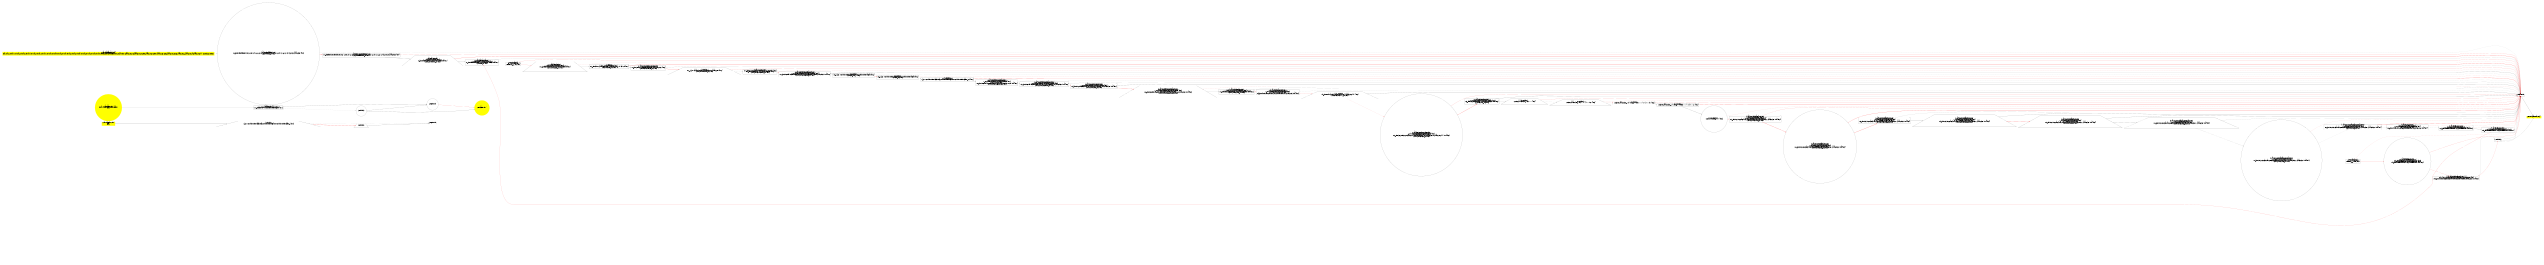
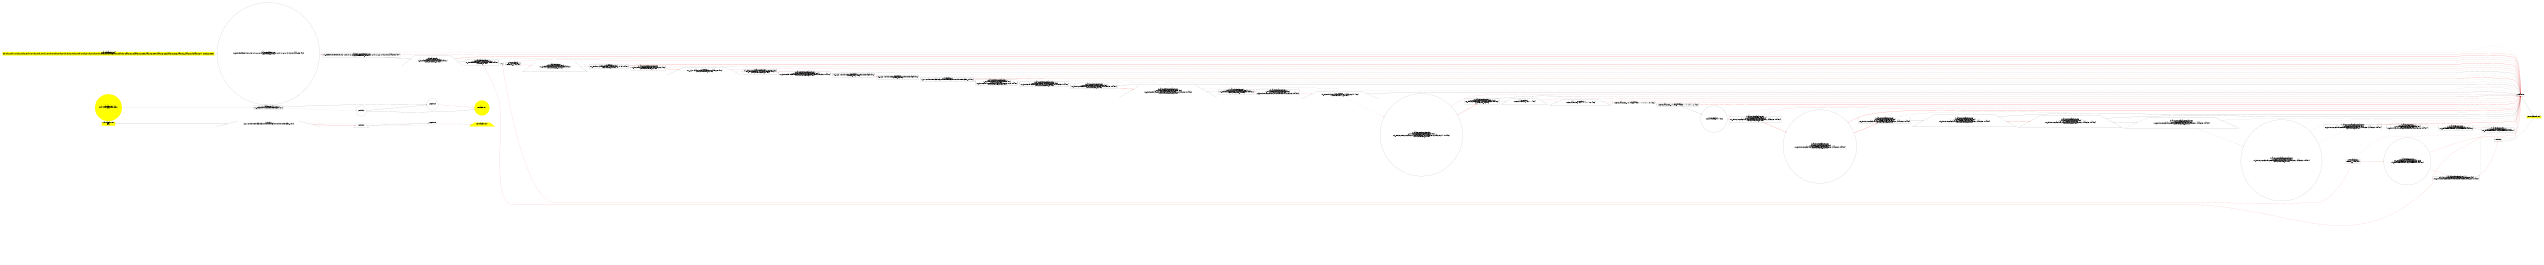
  digraph {
    rankdir=LR
    node [shape=folder]
    edge [color=gray40 style=bold]
    n1 [color=yellow label="1: Start void TagEarse.<clinit>()\nExit: \nLocals:  \n  " style=filled]
    n2 [label="4:  method_body \n   *&#GB<>$com.dulishuo.indexedu.TagEarse.flag:com.dulishuo.indexedu.TagEarse(root com.dulishuo.indexedu.TagEarse)=1 [line 15]\n " shape=trapezium]
    n3 [label="3:  exceptions sink \n  " shape=note]
    n4 [label="5:  method_body \n  " shape=trapezium]
+   n5 [color=yellow label="2: Exit void TagEarse.<clinit>() \n  " shape=trapezium style=filled]
    n6 [color=yellow label="1: Start TagEarse.<init>()\nFormals:  this:com.dulishuo.indexedu.TagEarse*\nLocals:  \n  " shape=circle style=filled]
    n7 [label="4:  Call Object.<init>() \n   n$0=*&this:com.dulishuo.indexedu.TagEarse* [line 13]\n  n$1=_fun_Object.<init>()(n$0:com.dulishuo.indexedu.TagEarse*) [line 13]\n " shape=note]
    n8 [label="3:  exceptions sink \n  " shape=circle]
    n9 [label="5:  method_body \n  " shape=circle]
    n10 [color=yellow label="2: Exit TagEarse.<init>() \n  " shape=circle style=filled]
    n11 [color=yellow label="1: Start void TagEarse.main(String[])\nFormals:  args:java.lang.String*[_*_](*)\nLocals:  $irvar18:void $irvar17:void $irvar16:void $irvar15:void $irvar14:void $irvar13:void $irvar12:void $irvar11:void $irvar10:void $irvar9:void $irvar8:void $irvar7:void $irvar6:void $irvar5:void $irvar4:void $irvar3:void $irvar2:void $irvar1:void $irvar0:void $bcvar3:void bw:java.io.BufferedWriter* post:java.util.List* xx:java.lang.String* reg_a:java.lang.String* reg_footer2:java.lang.String* reg_footer1:java.lang.String* reg_img2:java.lang.String* reg_img1:java.lang.String* yy:java.lang.String* atm:java.lang.String*[_*_](*) json:net.sf.json.JSONObject* \n  " shape=note style=filled]
    n12 [label="4:  Call List FileUtil.FileToList(String) \n   n$0=_fun_List FileUtil.FileToList(String)(\"C:/Users/\\\\229\\\\188\\\\186\\\\232\\\\131\\\\156/Desktop/dataCrawler/\\\\231\\\\180\\\\162\\\\229\\\\173\\\\166\\\\231\\\\189\\\\145/post.json\":java.lang.Object*) [line 18]\n  *&post:java.util.List*=n$0 [line 18]\n " shape=circle]
    n13 [label="3:  exceptions sink \n  " shape=note]
    n14 [label="5:  Call BufferedWriter FileUtil.FileWriter(String) \n   n$1=_fun_BufferedWriter FileUtil.FileWriter(String)(\"C:/Users/\\\\229\\\\188\\\\186\\\\232\\\\131\\\\156/Desktop/dataCrawler/\\\\231\\\\180\\\\162\\\\229\\\\173\\\\166\\\\231\\\\189\\\\145/postT1.json\":java.lang.Object*) [line 19]\n  *&bw:java.io.BufferedWriter*=n$1 [line 19]\n "]
    n15 [color=yellow label="2: Exit void TagEarse.main(String[]) \n  " style=filled]
    n16 [label="6:  Call Iterator List.iterator() \n   n$2=*&post:java.util.List* [line 21]\n  _=*n$2:java.util.List*(root java.util.List) [line 21]\n  n$4=_fun_Iterator List.iterator()(n$2:java.util.List*) interface virtual [line 21]\n  *&$bcvar3:java.util.Iterator*=n$4 [line 21]\n " shape=trapezium]
    n17 [label="7:  Call boolean Iterator.hasNext() \n   n$5=*&$bcvar3:java.util.Iterator* [line 21]\n  _=*n$5:java.util.Iterator*(root java.util.Iterator) [line 21]\n  n$7=_fun_boolean Iterator.hasNext()(n$5:java.util.Iterator*) interface virtual [line 21]\n  *&$irvar0:_Bool=n$7 [line 21]\n " shape=note]
+   n18 [label="10: + \n  " shape=note]
    n19 [label="8: Prune (true branch, if) \n   n$8=*&$irvar0:_Bool [line 21]\n  PRUNE(!(n$8 == 0), true); [line 21]\n "]
    n20 [label="9: Prune (false branch, if) \n   n$8=*&$irvar0:_Bool [line 21]\n  PRUNE((n$8 == 0), false); [line 21]\n "]
    n21 [label="11:  Call Object Iterator.next() \n   n$9=*&$bcvar3:java.util.Iterator* [line 21]\n  _=*n$9:java.util.Iterator*(root java.util.Iterator) [line 21]\n  n$11=_fun_Object Iterator.next()(n$9:java.util.Iterator*) interface virtual [line 21]\n  *&$irvar1:java.lang.Object*=n$11 [line 21]\n " shape=trapezium]
    n22 [label="45:  Call void BufferedWriter.close() \n   n$93=*&bw:java.io.BufferedWriter* [line 50]\n  n$96=_fun___set_mem_attribute(n$93:java.io.BufferedWriter*) [line 50]\n  _=*n$93:java.io.BufferedWriter*(root java.io.BufferedWriter) [line 50]\n  n$95=_fun_void BufferedWriter.close()(n$93:java.io.BufferedWriter*) virtual [line 50]\n " shape=circle]
    n23 [label="12:  method_body \n   n$12=*&$irvar1:java.lang.Object* [line 21]\n  n$13=_fun___cast(n$12:java.lang.Object*,sizeof(t=java.lang.String;sub_t=( sub )(cast)):void) [line 21]\n  *&xx:java.lang.String*=n$13 [line 21]\n " shape=note]
    n24 [label="13:  Call JSONObject JSONObject.fromObject(Object) \n   n$14=*&xx:java.lang.String* [line 25]\n  n$15=_fun_JSONObject JSONObject.fromObject(Object)(n$14:java.lang.String*) [line 25]\n  *&json:net.sf.json.JSONObject*=n$15 [line 25]\n " shape=note]
    n25 [label="46:  Call void PrintStream.println(String) \n   n$97=*&#GB<>$java.lang.System.out:java.io.PrintStream*(root java.lang.System) [line 51]\n  _=*n$97:java.io.PrintStream*(root java.io.PrintStream) [line 51]\n  n$99=_fun_void PrintStream.println(String)(n$97:java.io.PrintStream*,\"____end____\":java.lang.Object*) virtual [line 51]\n "]
    n26 [label="47:  method_body \n  " shape=note]
    n27 [label="14:  method_body \n   n$16=*&#GB<>$java.lang.System.out:java.io.PrintStream*(root java.lang.System) [line 26]\n  *&$irvar2:java.io.PrintStream*=n$16 [line 26]\n " shape=trapezium]
    n28 [label="15:  Call StringBuilder.<init>() \n   n$17=_fun___new(sizeof(t=java.lang.StringBuilder):java.lang.StringBuilder*) [line 26]\n  n$18=_fun_StringBuilder.<init>()(n$17:java.lang.StringBuilder*) [line 26]\n  *&$irvar3:java.lang.StringBuilder*=n$17 [line 26]\n " shape=note]
    n29 [label="16:  Call StringBuilder StringBuilder.append(String) \n   n$19=*&$irvar3:java.lang.StringBuilder* [line 26]\n  _=*n$19:java.lang.StringBuilder*(root java.lang.StringBuilder) [line 26]\n  n$21=_fun_StringBuilder StringBuilder.append(String)(n$19:java.lang.StringBuilder*,\"process___\":java.lang.Object*) virtual [line 26]\n  *&$irvar4:java.lang.StringBuilder*=n$21 [line 26]\n " shape=note]
    n30 [label="17:  method_body \n   n$22=*&#GB<>$com.dulishuo.indexedu.TagEarse.flag:int(root com.dulishuo.indexedu.TagEarse) [line 26]\n  *&$irvar6:int=(n$22 + 1) [line 26]\n " shape=note]
    n31 [label="18:  method_body \n   n$23=*&#GB<>$com.dulishuo.indexedu.TagEarse.flag:int(root com.dulishuo.indexedu.TagEarse) [line 26]\n  *&$irvar5:int=n$23 [line 26]\n "]
    n32 [label="19:  method_body \n   n$24=*&$irvar6:int [line 26]\n  *&#GB<>$com.dulishuo.indexedu.TagEarse.flag:com.dulishuo.indexedu.TagEarse(root com.dulishuo.indexedu.TagEarse)=n$24 [line 26]\n "]
    n33 [label="20:  Call StringBuilder StringBuilder.append(int) \n   n$25=*&$irvar4:java.lang.StringBuilder* [line 26]\n  _=*n$25:java.lang.StringBuilder*(root java.lang.StringBuilder) [line 26]\n  n$27=*&$irvar5:int [line 26]\n  n$28=_fun_StringBuilder StringBuilder.append(int)(n$25:java.lang.StringBuilder*,n$27:int) virtual [line 26]\n  *&$irvar7:java.lang.StringBuilder*=n$28 [line 26]\n "]
    n34 [label="21:  Call StringBuilder StringBuilder.append(String) \n   n$29=*&$irvar7:java.lang.StringBuilder* [line 26]\n  _=*n$29:java.lang.StringBuilder*(root java.lang.StringBuilder) [line 26]\n  n$31=_fun_StringBuilder StringBuilder.append(String)(n$29:java.lang.StringBuilder*,\"___\":java.lang.Object*) virtual [line 26]\n  *&$irvar8:java.lang.StringBuilder*=n$31 [line 26]\n "]
    n35 [label="22:  Call String JSONObject.getString(String) \n   n$32=*&json:net.sf.json.JSONObject* [line 26]\n  _=*n$32:net.sf.json.JSONObject*(root net.sf.json.JSONObject) [line 26]\n  n$34=_fun_String JSONObject.getString(String)(n$32:net.sf.json.JSONObject*,\"title\":java.lang.Object*) virtual [line 26]\n  *&$irvar9:java.lang.String*=n$34 [line 26]\n "]
    n36 [label="23:  Call StringBuilder StringBuilder.append(String) \n   n$35=*&$irvar8:java.lang.StringBuilder* [line 26]\n  _=*n$35:java.lang.StringBuilder*(root java.lang.StringBuilder) [line 26]\n  n$37=*&$irvar9:java.lang.String* [line 26]\n  n$38=_fun_StringBuilder StringBuilder.append(String)(n$35:java.lang.StringBuilder*,n$37:java.lang.String*) virtual [line 26]\n  *&$irvar10:java.lang.StringBuilder*=n$38 [line 26]\n " shape=trapezium]
    n37 [label="24:  Call String StringBuilder.toString() \n   n$39=*&$irvar10:java.lang.StringBuilder* [line 26]\n  _=*n$39:java.lang.StringBuilder*(root java.lang.StringBuilder) [line 26]\n  n$41=_fun_String StringBuilder.toString()(n$39:java.lang.StringBuilder*) virtual [line 26]\n  *&$irvar11:java.lang.String*=n$41 [line 26]\n " shape=note]
    n38 [label="25:  Call void PrintStream.println(String) \n   n$42=*&$irvar2:java.io.PrintStream* [line 26]\n  _=*n$42:java.io.PrintStream*(root java.io.PrintStream) [line 26]\n  n$44=*&$irvar11:java.lang.String* [line 26]\n  n$45=_fun_void PrintStream.println(String)(n$42:java.io.PrintStream*,n$44:java.lang.String*) virtual [line 26]\n " shape=note]
    n39 [label="26:  method_body \n   n$46=_fun___new_array(sizeof(t=java.lang.String*[_*_];len=[0]):java.lang.String*[_*_](*)) [line 30]\n  *&atm:java.lang.String*[_*_](*)=n$46 [line 30]\n " shape=trapezium]
    n40 [label="27:  Call Object JSONObject.put(Object,Object) \n   n$47=*&json:net.sf.json.JSONObject* [line 31]\n  _=*n$47:net.sf.json.JSONObject*(root net.sf.json.JSONObject) [line 31]\n  n$49=*&atm:java.lang.String*[_*_](*) [line 31]\n  n$50=_fun_Object JSONObject.put(Object,Object)(n$47:net.sf.json.JSONObject*,\"atm\":java.lang.Object*,n$49:java.lang.String*[_*_](*)) virtual [line 31]\n  *&$irvar12:java.lang.Object*=n$50 [line 31]\n " shape=circle]
    n41 [label="28:  Call String JSONObject.toString() \n   n$51=*&json:net.sf.json.JSONObject* [line 33]\n  _=*n$51:net.sf.json.JSONObject*(root net.sf.json.JSONObject) [line 33]\n  n$53=_fun_String JSONObject.toString()(n$51:net.sf.json.JSONObject*) virtual [line 33]\n  *&yy:java.lang.String*=n$53 [line 33]\n " shape=note]
    n42 [label="29:  method_body \n   *&reg_img1:java.lang.Object*=\"<img.*?\\\\\\\\\\\\\\\\/>\" [line 34]\n " shape=trapezium]
    n43 [label="30:  method_body \n   *&reg_img2:java.lang.Object*=\"<img.*?>[\\\\\\\\s][\\\\\\\\S]*?<\\\\\\\\\\\\\\\\/img>\" [line 35]\n " shape=trapezium]
    n44 [label="31:  method_body \n   *&reg_footer1:java.lang.Object*=\"<div[\\\\\\\\s]class=\\\\\\\\\\\\\\\\\\\\\\\"editor\\\\\\\\\\\\\\\\\\\\\\\">[\\\\\\\\s\\\\\\\\S]*?<\\\\\\\\\\\\\\\\/div>\" [line 36]\n "]
    n45 [label="32:  method_body \n   *&reg_footer2:java.lang.Object*=\"<p[\\\\\\\\s]class=\\\\\\\\\\\\\\\\\\\\\\\"article_bj\\\\\\\\\\\\\\\\\\\\\\\">[\\\\\\\\s\\\\\\\\S]*?<\\\\\\\\\\\\\\\\/p>\" [line 37]\n " shape=note]
    n46 [label="33:  method_body \n   *&reg_a:java.lang.Object*=\"<a.*?>\" [line 38]\n " shape=circle]
    n47 [label="34:  Call String String.replaceAll(String,String) \n   n$54=*&yy:java.lang.String* [line 39]\n  _=*n$54:java.lang.String*(root java.lang.String) [line 39]\n  n$56=*&reg_img1:java.lang.Object* [line 39]\n  n$57=_fun_String String.replaceAll(String,String)(n$54:java.lang.String*,n$56:java.lang.Object*,\"\":java.lang.Object*) virtual [line 39]\n  *&$irvar13:java.lang.String*=n$57 [line 39]\n "]
    n48 [label="35:  Call String String.replaceAll(String,String) \n   n$58=*&$irvar13:java.lang.String* [line 39]\n  _=*n$58:java.lang.String*(root java.lang.String) [line 39]\n  n$60=*&reg_img2:java.lang.Object* [line 39]\n  n$61=_fun_String String.replaceAll(String,String)(n$58:java.lang.String*,n$60:java.lang.Object*,\"\":java.lang.Object*) virtual [line 39]\n  *&$irvar14:java.lang.String*=n$61 [line 39]\n " shape=circle]
    n49 [label="36:  Call String String.replaceAll(String,String) \n   n$62=*&$irvar14:java.lang.String* [line 39]\n  _=*n$62:java.lang.String*(root java.lang.String) [line 39]\n  n$64=*&reg_footer1:java.lang.Object* [line 39]\n  n$65=_fun_String String.replaceAll(String,String)(n$62:java.lang.String*,n$64:java.lang.Object*,\"\":java.lang.Object*) virtual [line 39]\n  *&$irvar15:java.lang.String*=n$65 [line 39]\n "]
    n50 [label="37:  Call String String.replaceAll(String,String) \n   n$66=*&$irvar15:java.lang.String* [line 39]\n  _=*n$66:java.lang.String*(root java.lang.String) [line 39]\n  n$68=*&reg_footer2:java.lang.Object* [line 39]\n  n$69=_fun_String String.replaceAll(String,String)(n$66:java.lang.String*,n$68:java.lang.Object*,\"\":java.lang.Object*) virtual [line 39]\n  *&$irvar16:java.lang.String*=n$69 [line 39]\n " shape=trapezium]
    n51 [label="38:  Call String String.replaceAll(String,String) \n   n$70=*&$irvar16:java.lang.String* [line 39]\n  _=*n$70:java.lang.String*(root java.lang.String) [line 39]\n  n$72=*&reg_a:java.lang.Object* [line 39]\n  n$73=_fun_String String.replaceAll(String,String)(n$70:java.lang.String*,n$72:java.lang.Object*,\"\":java.lang.Object*) virtual [line 39]\n  *&yy:java.lang.String*=n$73 [line 39]\n " shape=trapezium]
    n52 [label="39:  Call String String.replace(CharSequence,CharSequence) \n   n$74=*&yy:java.lang.String* [line 42]\n  _=*n$74:java.lang.String*(root java.lang.String) [line 42]\n  n$76=_fun_String String.replace(CharSequence,CharSequence)(n$74:java.lang.String*,\"\\\\\\\\/\":java.lang.Object*,\"/\":java.lang.Object*) virtual [line 42]\n  *&$irvar17:java.lang.String*=n$76 [line 42]\n " shape=trapezium]
    n53 [label="40:  Call String String.replace(CharSequence,CharSequence) \n   n$77=*&$irvar17:java.lang.String* [line 42]\n  _=*n$77:java.lang.String*(root java.lang.String) [line 42]\n  n$79=_fun_String String.replace(CharSequence,CharSequence)(n$77:java.lang.String*,\"\\\\\\\\n\":java.lang.Object*,\"\":java.lang.Object*) virtual [line 42]\n  *&$irvar18:java.lang.String*=n$79 [line 42]\n " shape=circle]
    n54 [label="41:  Call String String.replace(CharSequence,CharSequence) \n   n$80=*&$irvar18:java.lang.String* [line 42]\n  _=*n$80:java.lang.String*(root java.lang.String) [line 42]\n  n$82=_fun_String String.replace(CharSequence,CharSequence)(n$80:java.lang.String*,\"</a>\":java.lang.Object*,\"\":java.lang.Object*) virtual [line 42]\n  *&yy:java.lang.String*=n$82 [line 42]\n "]
    n55 [label="42:  Call void Writer.write(String) \n   n$83=*&bw:java.io.BufferedWriter* [line 44]\n  _=*n$83:java.io.BufferedWriter*(root java.io.BufferedWriter) [line 44]\n  n$85=*&yy:java.lang.String* [line 44]\n  n$86=_fun_void Writer.write(String)(n$83:java.io.BufferedWriter*,n$85:java.lang.String*) virtual [line 44]\n "]
    n56 [label="43:  Call void BufferedWriter.newLine() \n   n$87=*&bw:java.io.BufferedWriter* [line 46]\n  _=*n$87:java.io.BufferedWriter*(root java.io.BufferedWriter) [line 46]\n  n$89=_fun_void BufferedWriter.newLine()(n$87:java.io.BufferedWriter*) virtual [line 46]\n "]
    n57 [label="44:  Call void BufferedWriter.flush() \n   n$90=*&bw:java.io.BufferedWriter* [line 47]\n  _=*n$90:java.io.BufferedWriter*(root java.io.BufferedWriter) [line 47]\n  n$92=_fun_void BufferedWriter.flush()(n$90:java.io.BufferedWriter*) virtual [line 47]\n "]
    n1 -> n2
    n2 -> n3 [style=dashed]
    n2 -> n4 [color=red]
+   n3 -> n5 [style=dashed]
    n4 -> n3
+   n4 -> n5 [color=red style=dashed]
    n6 -> n7 [style=solid]
    n7 -> n8
    n7 -> n9 [style=dashed]
    n8 -> n10 [color=red style=solid]
    n9 -> n8
    n9 -> n10
    n11 -> n12 [style=dashed]
    n12 -> n13 [style=dashed]
    n12 -> n14 [color=red]
    n13 -> n15
    n14 -> n13 [color=red style=solid]
    n14 -> n16
    n16 -> n13 [color=red]
    n16 -> n17
    n17 -> n13 [style=solid]
+   n17 -> n18
+   n18 -> n19 [style=solid]
+   n18 -> n20 [color=red style=solid]
    n19 -> n13 [color=red style=solid]
    n19 -> n21 [color=red style=solid]
    n20 -> n13 [color=red style=dashed]
    n20 -> n22 [color=red style=solid]
    n21 -> n13 [color=red style=dashed]
    n21 -> n23 [style=solid]
    n22 -> n13 [color=red style=solid]
    n22 -> n25 [color=red style=solid]
    n23 -> n13 [color=red]
    n23 -> n24
    n24 -> n13 [style=solid]
    n24 -> n27 [color=red]
    n25 -> n13 [style=solid]
    n25 -> n26 [color=red style=solid]
    n26 -> n13 [style=solid]
    n26 -> n15 [style=solid]
    n27 -> n13 [color=red style=solid]
    n27 -> n28 [style=dashed]
    n28 -> n13 [color=red style=dashed]
    n28 -> n29 [color=red style=dashed]
    n29 -> n13
    n29 -> n30 [style=dashed]
    n30 -> n13 [style=dashed]
    n30 -> n31 [color=red]
    n31 -> n13 [color=red style=dashed]
    n31 -> n32 [style=dashed]
    n32 -> n13 [color=red]
    n32 -> n33
    n33 -> n13 [style=dashed]
    n33 -> n34 [style=dashed]
    n34 -> n13 [style=solid]
    n34 -> n35 [color=red style=dashed]
    n35 -> n13
    n35 -> n36 [color=red]
    n36 -> n13 [color=red style=dashed]
    n36 -> n37 [style=solid]
    n37 -> n13 [style=solid]
    n37 -> n38 [color=red style=solid]
    n38 -> n13 [style=dashed]
    n38 -> n39 [color=red style=solid]
    n39 -> n13
    n39 -> n40 [color=red style=dashed]
    n40 -> n13 [color=red style=solid]
    n40 -> n41 [color=red]
    n41 -> n13
    n41 -> n42 [style=solid]
    n42 -> n13 [color=red style=solid]
    n42 -> n43 [style=dashed]
    n43 -> n13 [color=red style=dashed]
    n43 -> n44 [color=red style=dashed]
    n44 -> n13 [color=red style=solid]
    n44 -> n45 [style=dashed]
    n45 -> n13 [color=red]
    n45 -> n46
    n46 -> n13 [color=red style=dashed]
    n46 -> n47 [color=red style=solid]
    n47 -> n13 [color=red style=solid]
    n47 -> n48 [color=red]
    n48 -> n13 [color=red]
    n48 -> n49 [color=red]
    n49 -> n13 [style=solid]
    n49 -> n50
    n50 -> n13
    n50 -> n51 [color=red]
    n51 -> n13
    n51 -> n52
    n52 -> n13 [style=solid]
    n52 -> n53 [style=solid]
    n53 -> n13 [color=red style=dashed]
    n53 -> n54 [style=dashed]
    n54 -> n13 [color=red]
    n54 -> n55 [style=dashed]
    n55 -> n13 [color=red style=dashed]
    n55 -> n56 [style=dashed]
    n56 -> n13 [color=red style=dashed]
    n56 -> n57
    n57 -> n13 [color=red style=dashed]
    n57 -> n17 [color=red style=solid]
  }
